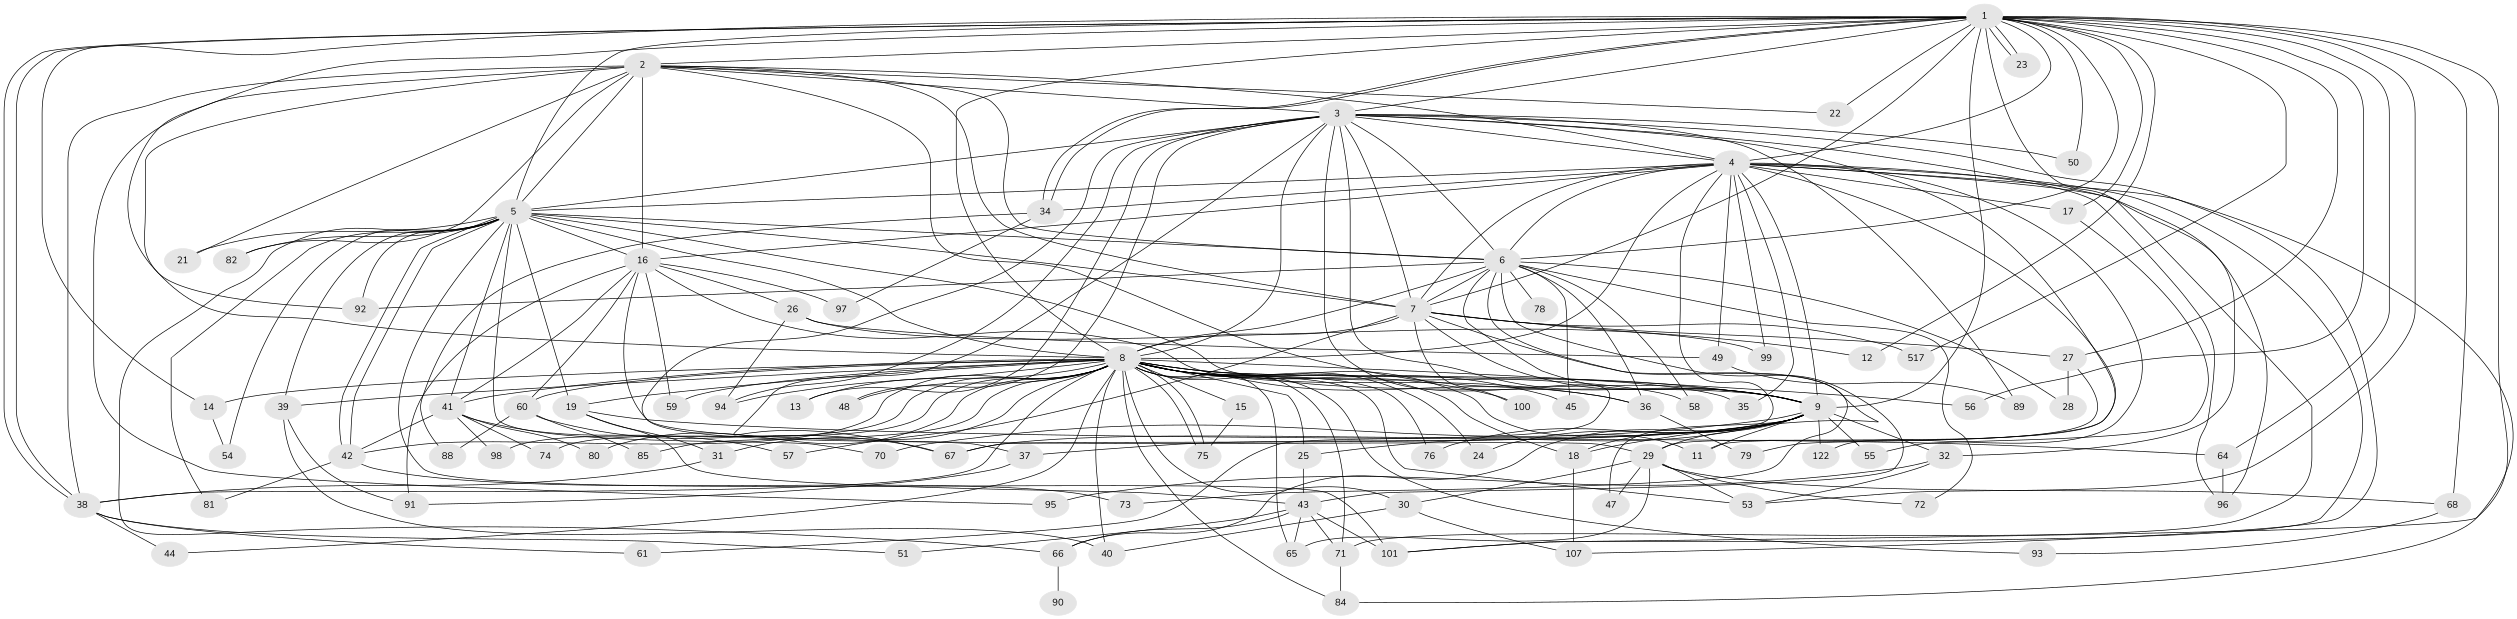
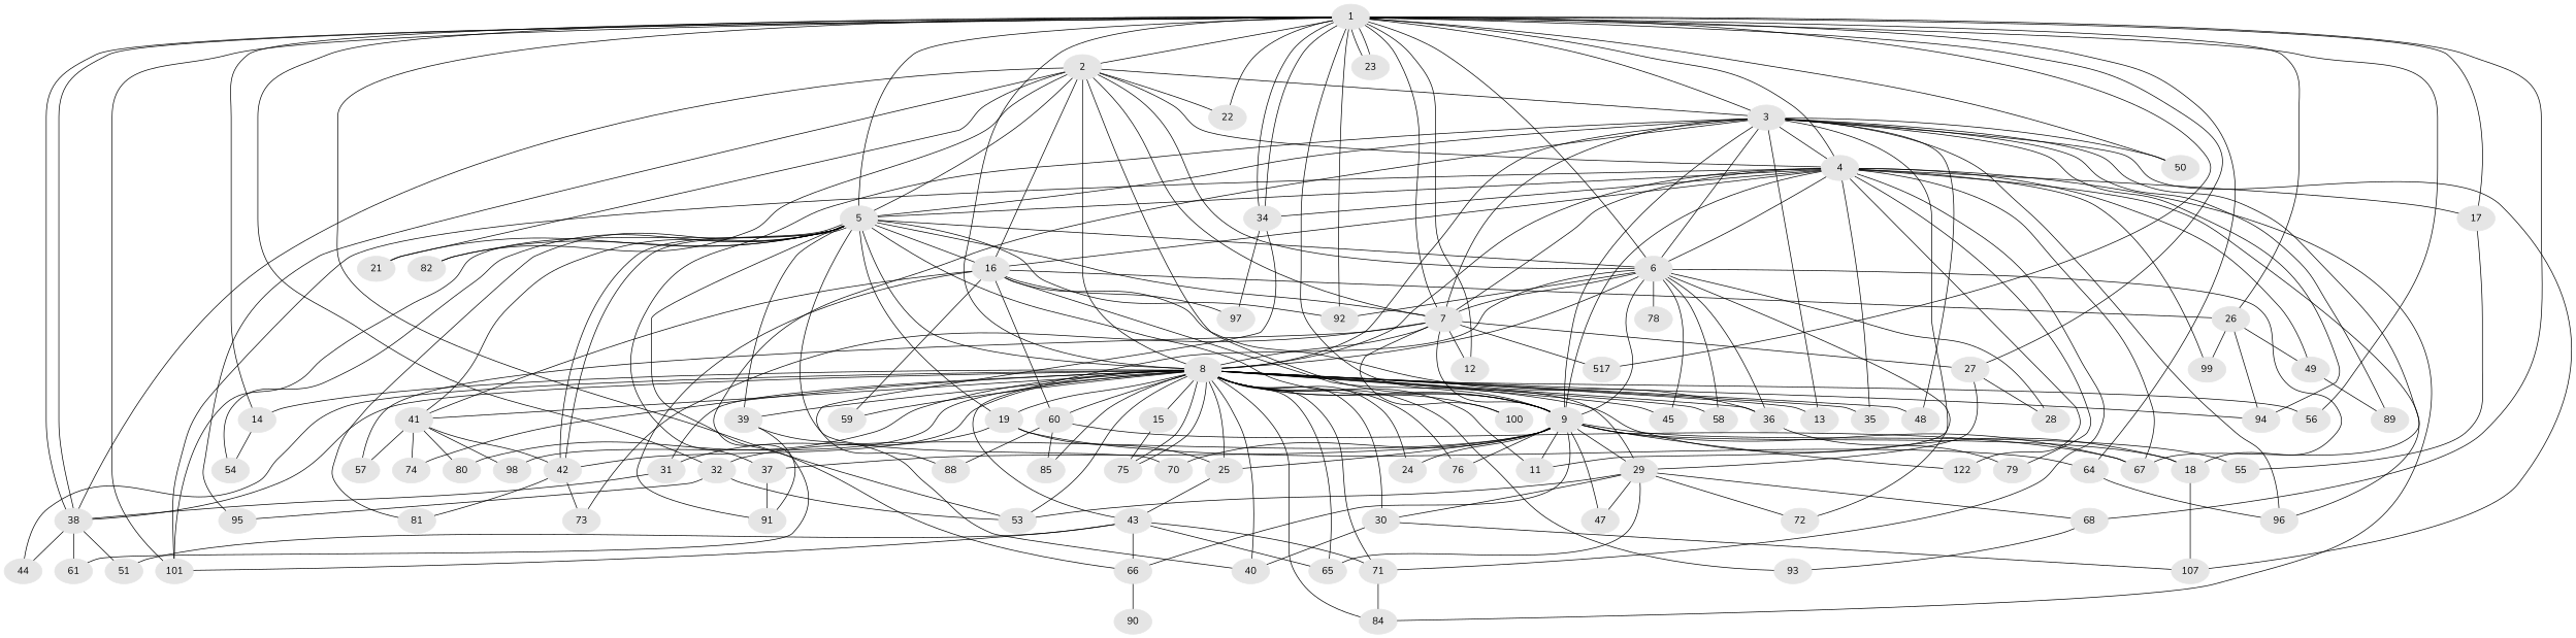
  graph {
    fontname=Nunito
    node [color=gray90 fontname=Nunito style=filled]
    edge [fontname=Nunito]
    1
    2
    3
    4
    5 [super="+46"]
    6 [super="+69+33"]
    7
    8 [super="+10+86"]
    9
    12
    14
    17
    22
    23
    26
    27
    32
    34 [super="+105"]
    38 [super="+111+120"]
    50
    53 [super="+130"]
    56
    64
    68
    92 [super="+109"]
    101 [super="+116"]
    n27 [label=517]
    16 [super="+20+102"]
    21
    82
    95
    11
    13
    37
    48
    61
    67 [super="+112+121"]
    89
    94 [super="+114"]
    96 [super="+128"]
    107 [super="+127"]
    35
    49
    71 [super="+124"]
    79
    84 [super="+108"]
    99
    122
    19
    39
    41 [super="+126"]
    42 [super="+62+87"]
    54
    66 [super="+118"]
    70
    81
    18
    28
    36 [super="+115"]
    43 [super="+63"]
    45
    58
    72
    78
    57
    73
    100
    15 [super="+103"]
    24
    25
    30
    31
    40 [super="+104"]
    44
    59
    60
    65
    74
    75
    76
    80
    85
    93
    98
    29 [super="+113+52"]
    47 [super="+106"]
    55
    97
    88
    51
    91
    90
    1 -- 2
    1 -- 3
    1 -- 4
    1 -- 5
    1 -- 6
    1 -- 7
    1 -- 8 [weight=2]
    1 -- 9
    1 -- 12
    1 -- 14
    1 -- 17
    1 -- 22
    1 -- 23
    1 -- 23
+   1 -- 26
    1 -- 27
    1 -- 32
    1 -- 34
    1 -- 34
    1 -- 38
    1 -- 38
    1 -- 50
    1 -- 53
    1 -- 56
    1 -- 64
    1 -- 68
    1 -- 92
    1 -- 101
    1 -- n27
    2 -- 3
    2 -- 4
    2 -- 5
    2 -- 6
    2 -- 7
    2 -- 8 [weight=3]
    2 -- 9
    2 -- 22
    2 -- 38
    2 -- 16 [weight=2]
    2 -- 21
    2 -- 82
    2 -- 95
    3 -- 4
    3 -- 5
    3 -- 6
    3 -- 7
    3 -- 8 [weight=2]
    3 -- 9
    3 -- 50
    3 -- 11
    3 -- 13
    3 -- 37
    3 -- 48
    3 -- 61
    3 -- 67
    3 -- 89
    3 -- 94
    3 -- 96
    3 -- 107
    4 -- 5
    4 -- 6 [weight=2]
    4 -- 7
    4 -- 8 [weight=2]
    4 -- 9
    4 -- 17
    4 -- 34
    4 -- 101
    4 -- 16
    4 -- 67
    4 -- 96
    4 -- 35
    4 -- 49
    4 -- 71
    4 -- 79
    4 -- 84
    4 -- 99
    4 -- 122
    5 -- 6
    5 -- 7
    5 -- 8 [weight=3]
    5 -- 9
    5 -- 92
    5 -- 101 [weight=2]
    5 -- 16
    5 -- 21
    5 -- 82
    5 -- 19
    5 -- 39
    5 -- 41
    5 -- 42
    5 -- 42
    5 -- 54
    5 -- 66
    5 -- 70
    5 -- 81
    6 -- 7
    6 -- 8 [weight=3]
    6 -- 9
    6 -- 92
    6 -- 18
    6 -- 28
    6 -- 36
    6 -- 43
    6 -- 45
    6 -- 58
    6 -- 72
    6 -- 78 [weight=2]
    7 -- 8 [weight=2]
    7 -- 9
    7 -- 12
    7 -- 27
    7 -- n27
    7 -- 57
    7 -- 73
    7 -- 100
    8 -- 9 [weight=2]
    8 -- 14
    8 -- 38
    8 -- 53
    8 -- 56
    8 -- 11
    8 -- 13
    8 -- 48
    8 -- 94
    8 -- 35
    8 -- 71
    8 -- 84
    8 -- 19
    8 -- 39
    8 -- 41
    8 -- 42
    8 -- 18
    8 -- 36
    8 -- 45
    8 -- 58
    8 -- 100
    8 -- 15
    8 -- 24
    8 -- 25
    8 -- 30 [weight=2]
    8 -- 31
    8 -- 40
    8 -- 44
    8 -- 59
    8 -- 60
    8 -- 65
    8 -- 74
    8 -- 75
    8 -- 75
    8 -- 76
    8 -- 80
    8 -- 85
    8 -- 93
    8 -- 98
    9 -- 32
    9 -- 11
    9 -- 37
    9 -- 67 [weight=2]
    9 -- 122
    9 -- 66
    9 -- 70
    9 -- 18
    9 -- 24
    9 -- 25
    9 -- 76
    9 -- 29
    9 -- 47
    9 -- 55
    14 -- 54
    17 -- 55
    26 -- 94
    26 -- 49
    26 -- 99
    27 -- 28
    27 -- 29
    32 -- 53
    32 -- 95
    34 -- 97
    34 -- 88
    38 -- 61
    38 -- 44
    38 -- 51
    64 -- 96
    68 -- 93
    16 -- 26
    16 -- 41
    16 -- 36
    16 -- 59
    16 -- 60
    16 -- 29
    16 -- 97
    16 -- 91
    37 -- 91
    49 -- 89
    71 -- 84
    19 -- 64
-   19 -- 43
+   19 -- 25
    19 -- 31
    39 -- 40
    39 -- 91
    41 -- 42
    41 -- 57
    41 -- 74
    41 -- 80
    41 -- 98
    42 -- 81
    42 -- 73
    66 -- 90
    18 -- 107
    36 -- 79
    43 -- 101
    43 -- 71
    43 -- 66
    43 -- 65
    43 -- 51
    15 -- 75
    25 -- 43
    30 -- 107
    30 -- 40
    31 -- 38
    60 -- 67
    60 -- 85
    60 -- 88
    29 -- 53
    29 -- 68
    29 -- 72
    29 -- 30
    29 -- 65
    29 -- 47 [weight=2]
  }
